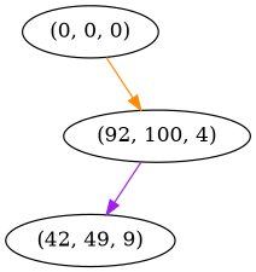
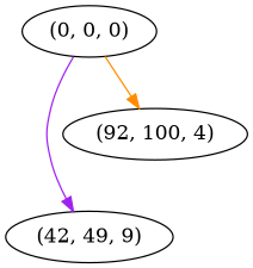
  digraph {
    "(0, 0, 0)"
    "(42, 49, 9)"
    n3 [label="(92, 100, 4)"]
-   n3 -> "(42, 49, 9)" [color=purple]
+   "(0, 0, 0)" -> "(42, 49, 9)" [color=purple]
    "(0, 0, 0)" -> n3 [color=darkorange]
  }
